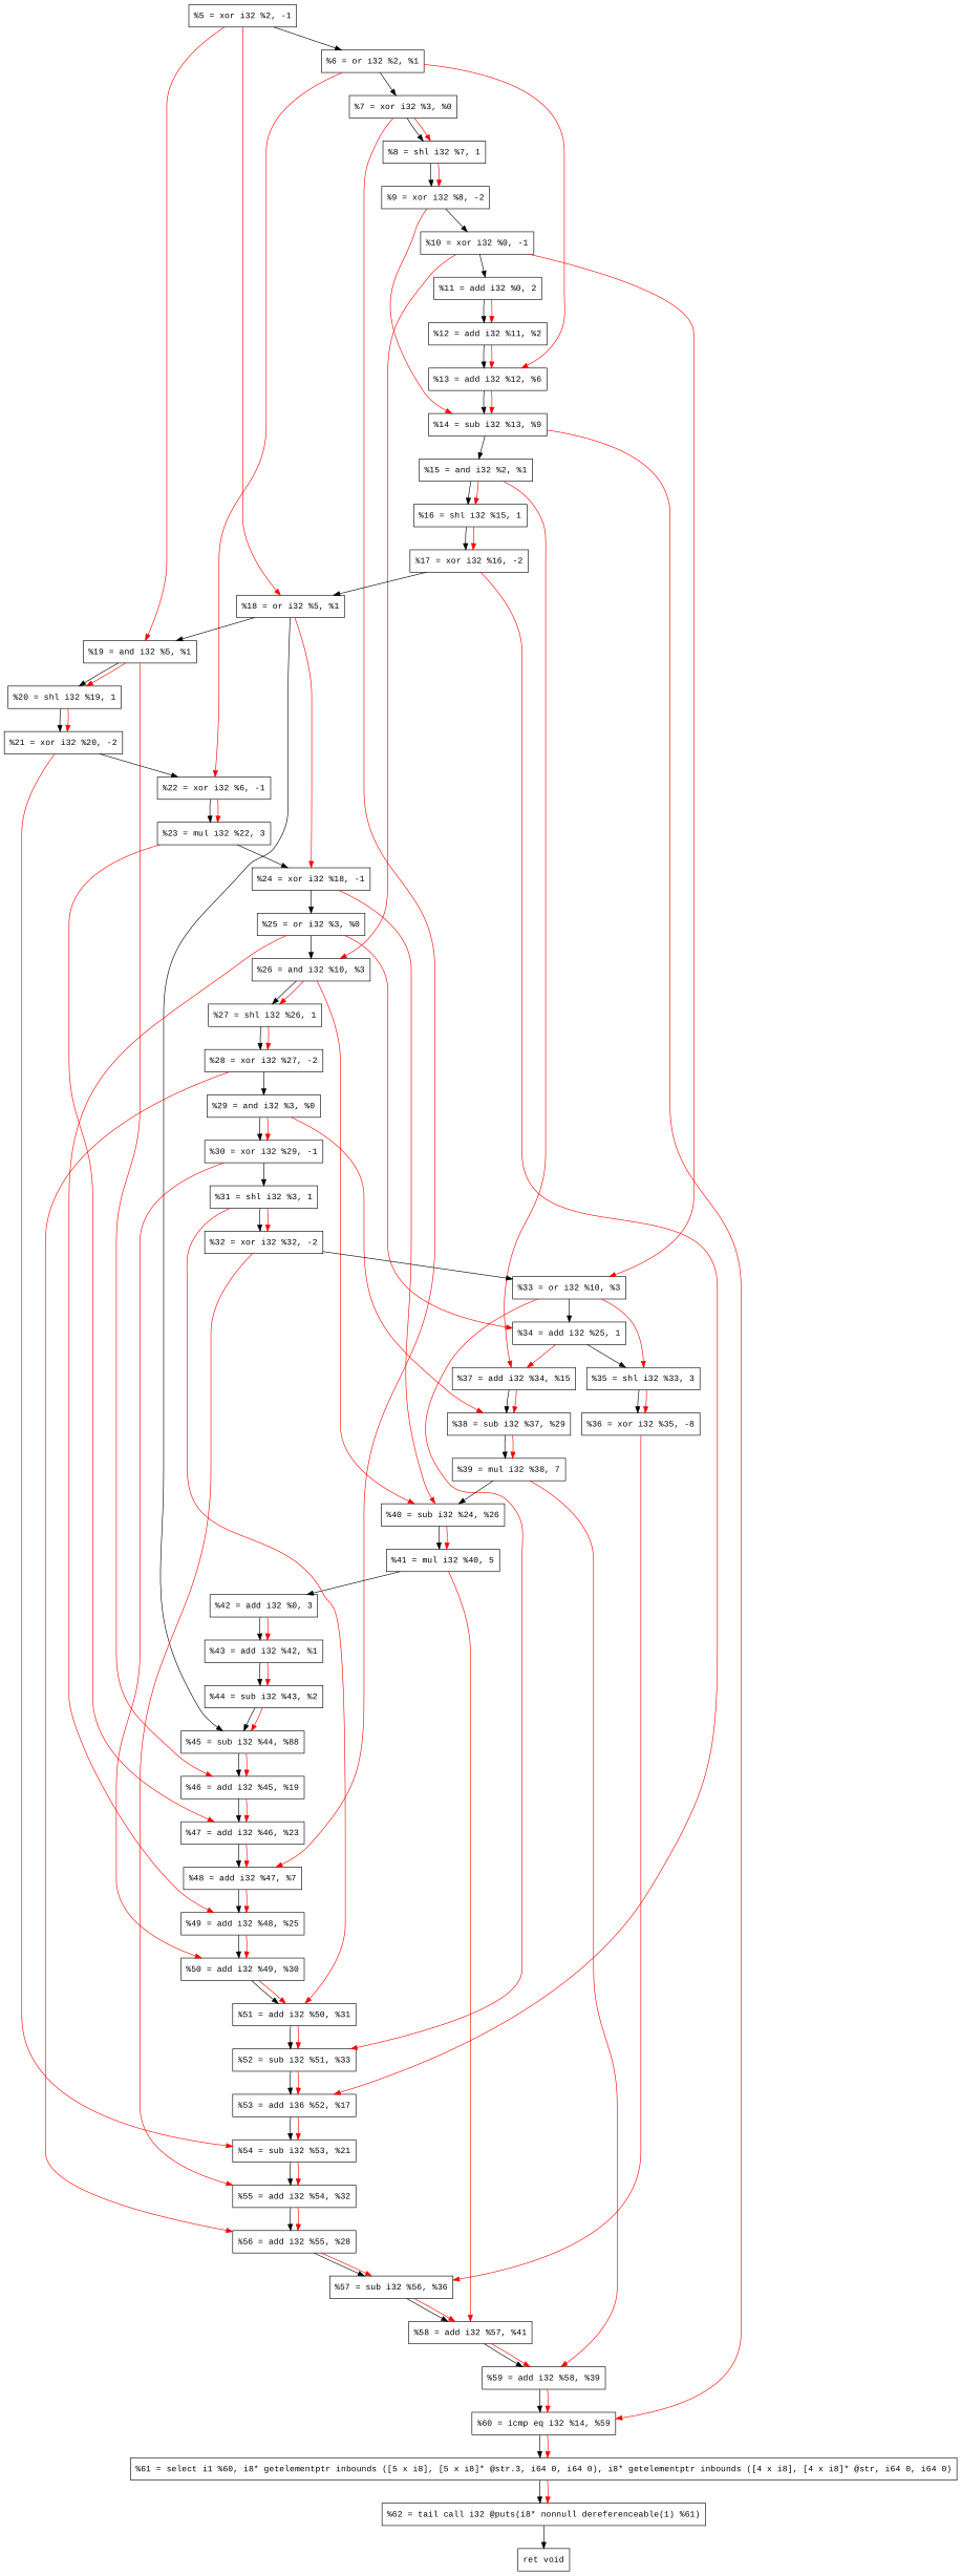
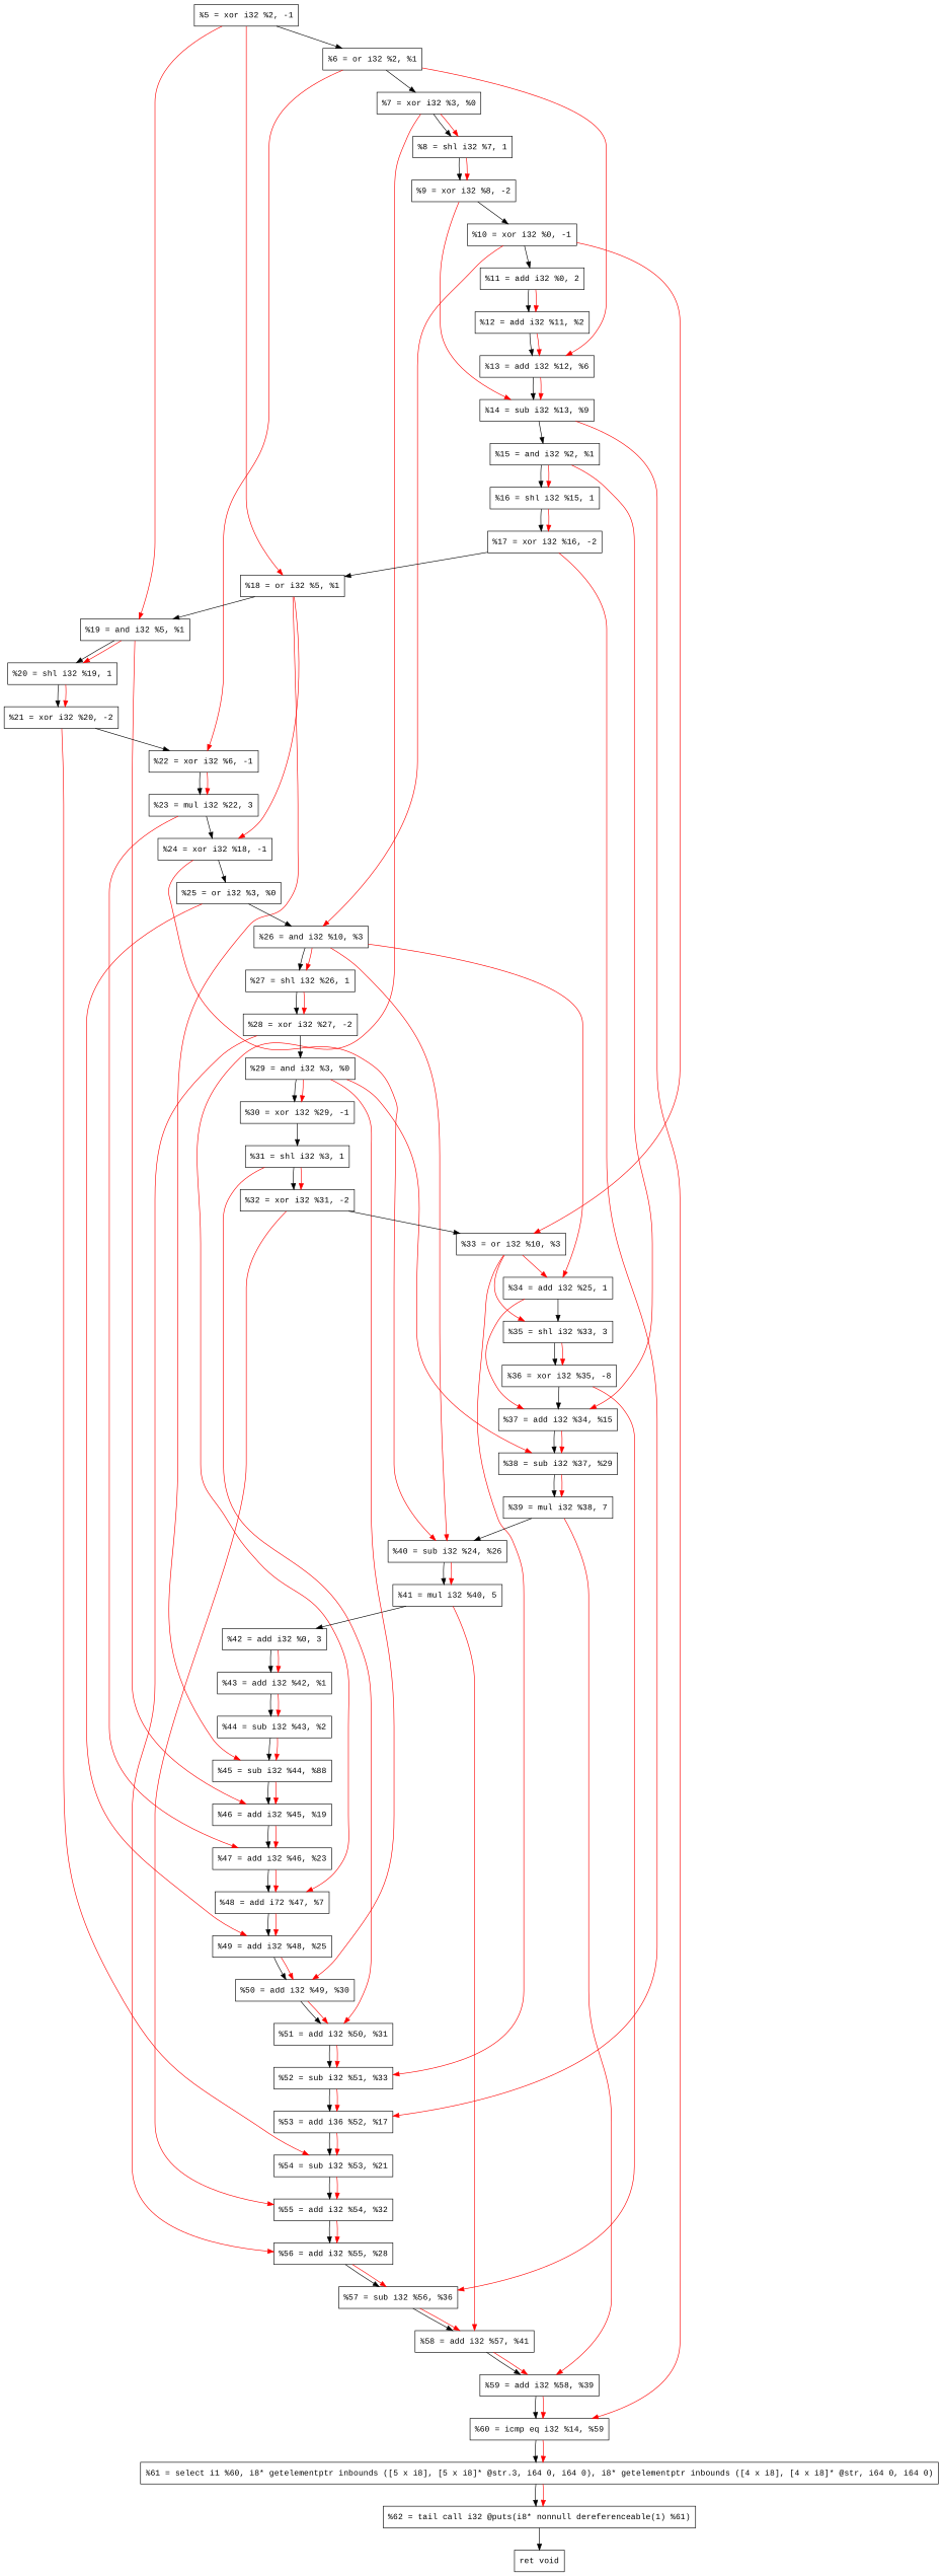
  digraph {
    fontname="Liberation Mono"
    node [fontname="Liberation Mono" shape=record]
    edge [fontname="Liberation Mono" color=red]
    n1 [label="  %5 = xor i32 %2, -1"]
    n2 [label="  %6 = or i32 %2, %1"]
    n3 [label="  %18 = or i32 %5, %1"]
    n4 [label="  %19 = and i32 %5, %1"]
    n5 [label="  %7 = xor i32 %3, %0"]
    n6 [label="  %13 = add i32 %12, %6"]
    n7 [label="  %22 = xor i32 %6, -1"]
    n8 [label="  %24 = xor i32 %18, -1"]
    n9 [label="%45 = sub i32 %44, %88"]
    n10 [label="  %20 = shl i32 %19, 1"]
    n11 [label="  %46 = add i32 %45, %19"]
    n12 [label="  %8 = shl i32 %7, 1"]
-   n13 [label="  %48 = add i32 %47, %7"]
+   n13 [label="%48 = add i72 %47, %7"]
    n14 [label="  %14 = sub i32 %13, %9"]
    n15 [label="  %23 = mul i32 %22, 3"]
    n16 [label="  %9 = xor i32 %8, -2"]
    n17 [label="  %49 = add i32 %48, %25"]
    n18 [label="  %10 = xor i32 %0, -1"]
    n19 [label="  %11 = add i32 %0, 2"]
    n20 [label="  %26 = and i32 %10, %3"]
    n21 [label="  %33 = or i32 %10, %3"]
    n22 [label="  %15 = and i32 %2, %1"]
    n23 [label="  %60 = icmp eq i32 %14, %59"]
    n24 [label="  %12 = add i32 %11, %2"]
    n25 [label="  %40 = sub i32 %24, %26"]
    n26 [label="  %27 = shl i32 %26, 1"]
    n27 [label="  %34 = add i32 %25, 1"]
    n28 [label="  %35 = shl i32 %33, 3"]
    n29 [label="  %52 = sub i32 %51, %33"]
    n30 [label="  %16 = shl i32 %15, 1"]
    n31 [label="  %37 = add i32 %34, %15"]
    n32 [label="  %61 = select i1 %60, i8* getelementptr inbounds ([5 x i8], [5 x i8]* @str.3, i64 0, i64 0), i8* getelementptr inbounds ([4 x i8], [4 x i8]* @str, i64 0, i64 0)"]
    n33 [label="  %17 = xor i32 %16, -2"]
    n34 [label="  %38 = sub i32 %37, %29"]
    n35 [label="%53 = add i36 %52, %17"]
    n36 [label="  %54 = sub i32 %53, %21"]
    n37 [label="  %25 = or i32 %3, %0"]
    n38 [label="  %21 = xor i32 %20, -2"]
    n39 [label="  %47 = add i32 %46, %23"]
    n40 [label="  %55 = add i32 %54, %32"]
    n41 [label="  %41 = mul i32 %40, 5"]
    n42 [label="  %50 = add i32 %49, %30"]
    n43 [label="  %28 = xor i32 %27, -2"]
    n44 [label="  %29 = and i32 %3, %0"]
    n45 [label="  %56 = add i32 %55, %28"]
    n46 [label="  %30 = xor i32 %29, -1"]
    n47 [label="  %57 = sub i32 %56, %36"]
    n48 [label="  %31 = shl i32 %3, 1"]
    n49 [label="  %39 = mul i32 %38, 7"]
-   n50 [label="%32 = xor i32 %32, -2"]
+   n50 [label="  %32 = xor i32 %31, -2"]
    n51 [label="  %51 = add i32 %50, %31"]
    n52 [label="  %36 = xor i32 %35, -8"]
    n53 [label="  %58 = add i32 %57, %41"]
    n54 [label="  %59 = add i32 %58, %39"]
    n55 [label="  %42 = add i32 %0, 3"]
    n56 [label="  %43 = add i32 %42, %1"]
    n57 [label="  %44 = sub i32 %43, %2"]
    n58 [label="  %62 = tail call i32 @puts(i8* nonnull dereferenceable(1) %61)"]
    n59 [label="  ret void"]
    n1 -> n2 [color=""]
    n1 -> n3
    n1 -> n4
    n2 -> n5 [color=""]
    n2 -> n6
    n2 -> n7
    n3 -> n4 [color=""]
    n3 -> n8
-   n3 -> n9 [color=black]
+   n3 -> n9
    n4 -> n10 [color=""]
    n4 -> n10
    n4 -> n11
    n5 -> n12 [color=""]
    n5 -> n12
    n5 -> n13
    n6 -> n14 [color=""]
    n6 -> n14
    n7 -> n15 [color=""]
    n7 -> n15
    n8 -> n25
    n8 -> n37 [color=""]
    n9 -> n11 [color=""]
    n9 -> n11
    n10 -> n38 [color=""]
    n10 -> n38
    n11 -> n39 [color=""]
    n11 -> n39
    n12 -> n16 [color=""]
    n12 -> n16
    n13 -> n17 [color=""]
    n13 -> n17
    n14 -> n22 [color=""]
    n14 -> n23
    n15 -> n8 [color=""]
    n15 -> n39
    n16 -> n14
    n16 -> n18 [color=""]
    n17 -> n42 [color=""]
    n17 -> n42
    n18 -> n19 [color=""]
    n18 -> n20
    n18 -> n21
    n19 -> n24 [color=""]
    n19 -> n24
    n20 -> n25
    n20 -> n26 [color=""]
    n20 -> n26
-   n21 -> n27 [color=""]
+   n21 -> n27
    n21 -> n28
    n21 -> n29
    n22 -> n30 [color=""]
    n22 -> n30
    n22 -> n31
    n23 -> n32 [color=""]
    n23 -> n32
    n24 -> n6 [color=""]
    n24 -> n6
    n25 -> n41 [color=""]
    n25 -> n41
    n26 -> n43 [color=""]
    n26 -> n43
    n27 -> n28 [color=""]
    n27 -> n31
    n28 -> n52 [color=""]
    n28 -> n52
    n29 -> n35 [color=""]
    n29 -> n35
    n30 -> n33 [color=""]
    n30 -> n33
    n31 -> n34 [color=""]
    n31 -> n34
    n32 -> n58 [color=""]
    n32 -> n58
    n33 -> n3 [color=""]
    n33 -> n35
    n34 -> n49 [color=""]
    n34 -> n49
    n35 -> n36 [color=""]
    n35 -> n36
    n36 -> n40 [color=""]
    n36 -> n40
    n37 -> n17
    n37 -> n20 [color=""]
-   n37 -> n27
+   n20 -> n27
    n38 -> n7 [color=""]
    n38 -> n36
    n39 -> n13 [color=""]
    n39 -> n13
    n40 -> n45 [color=""]
    n40 -> n45
    n41 -> n53
    n41 -> n55 [color=""]
    n42 -> n51 [color=""]
    n42 -> n51
    n43 -> n44 [color=""]
    n43 -> n45
    n44 -> n34
    n44 -> n46 [color=""]
    n44 -> n46
    n45 -> n47 [color=""]
    n45 -> n47
-   n46 -> n42
+   n44 -> n42
    n46 -> n48 [color=""]
    n47 -> n53 [color=""]
    n47 -> n53
    n48 -> n50 [color=""]
    n48 -> n50
    n48 -> n51
    n49 -> n25 [color=""]
    n49 -> n54
    n50 -> n21 [color=""]
    n50 -> n40
    n51 -> n29 [color=""]
    n51 -> n29
+   n52 -> n31 [color=""]
    n52 -> n47
    n53 -> n54 [color=""]
    n53 -> n54
    n54 -> n23 [color=""]
    n54 -> n23
    n55 -> n56 [color=""]
    n55 -> n56
    n56 -> n57 [color=""]
    n56 -> n57
    n57 -> n9 [color=""]
    n57 -> n9
    n58 -> n59 [color=""]
  }
